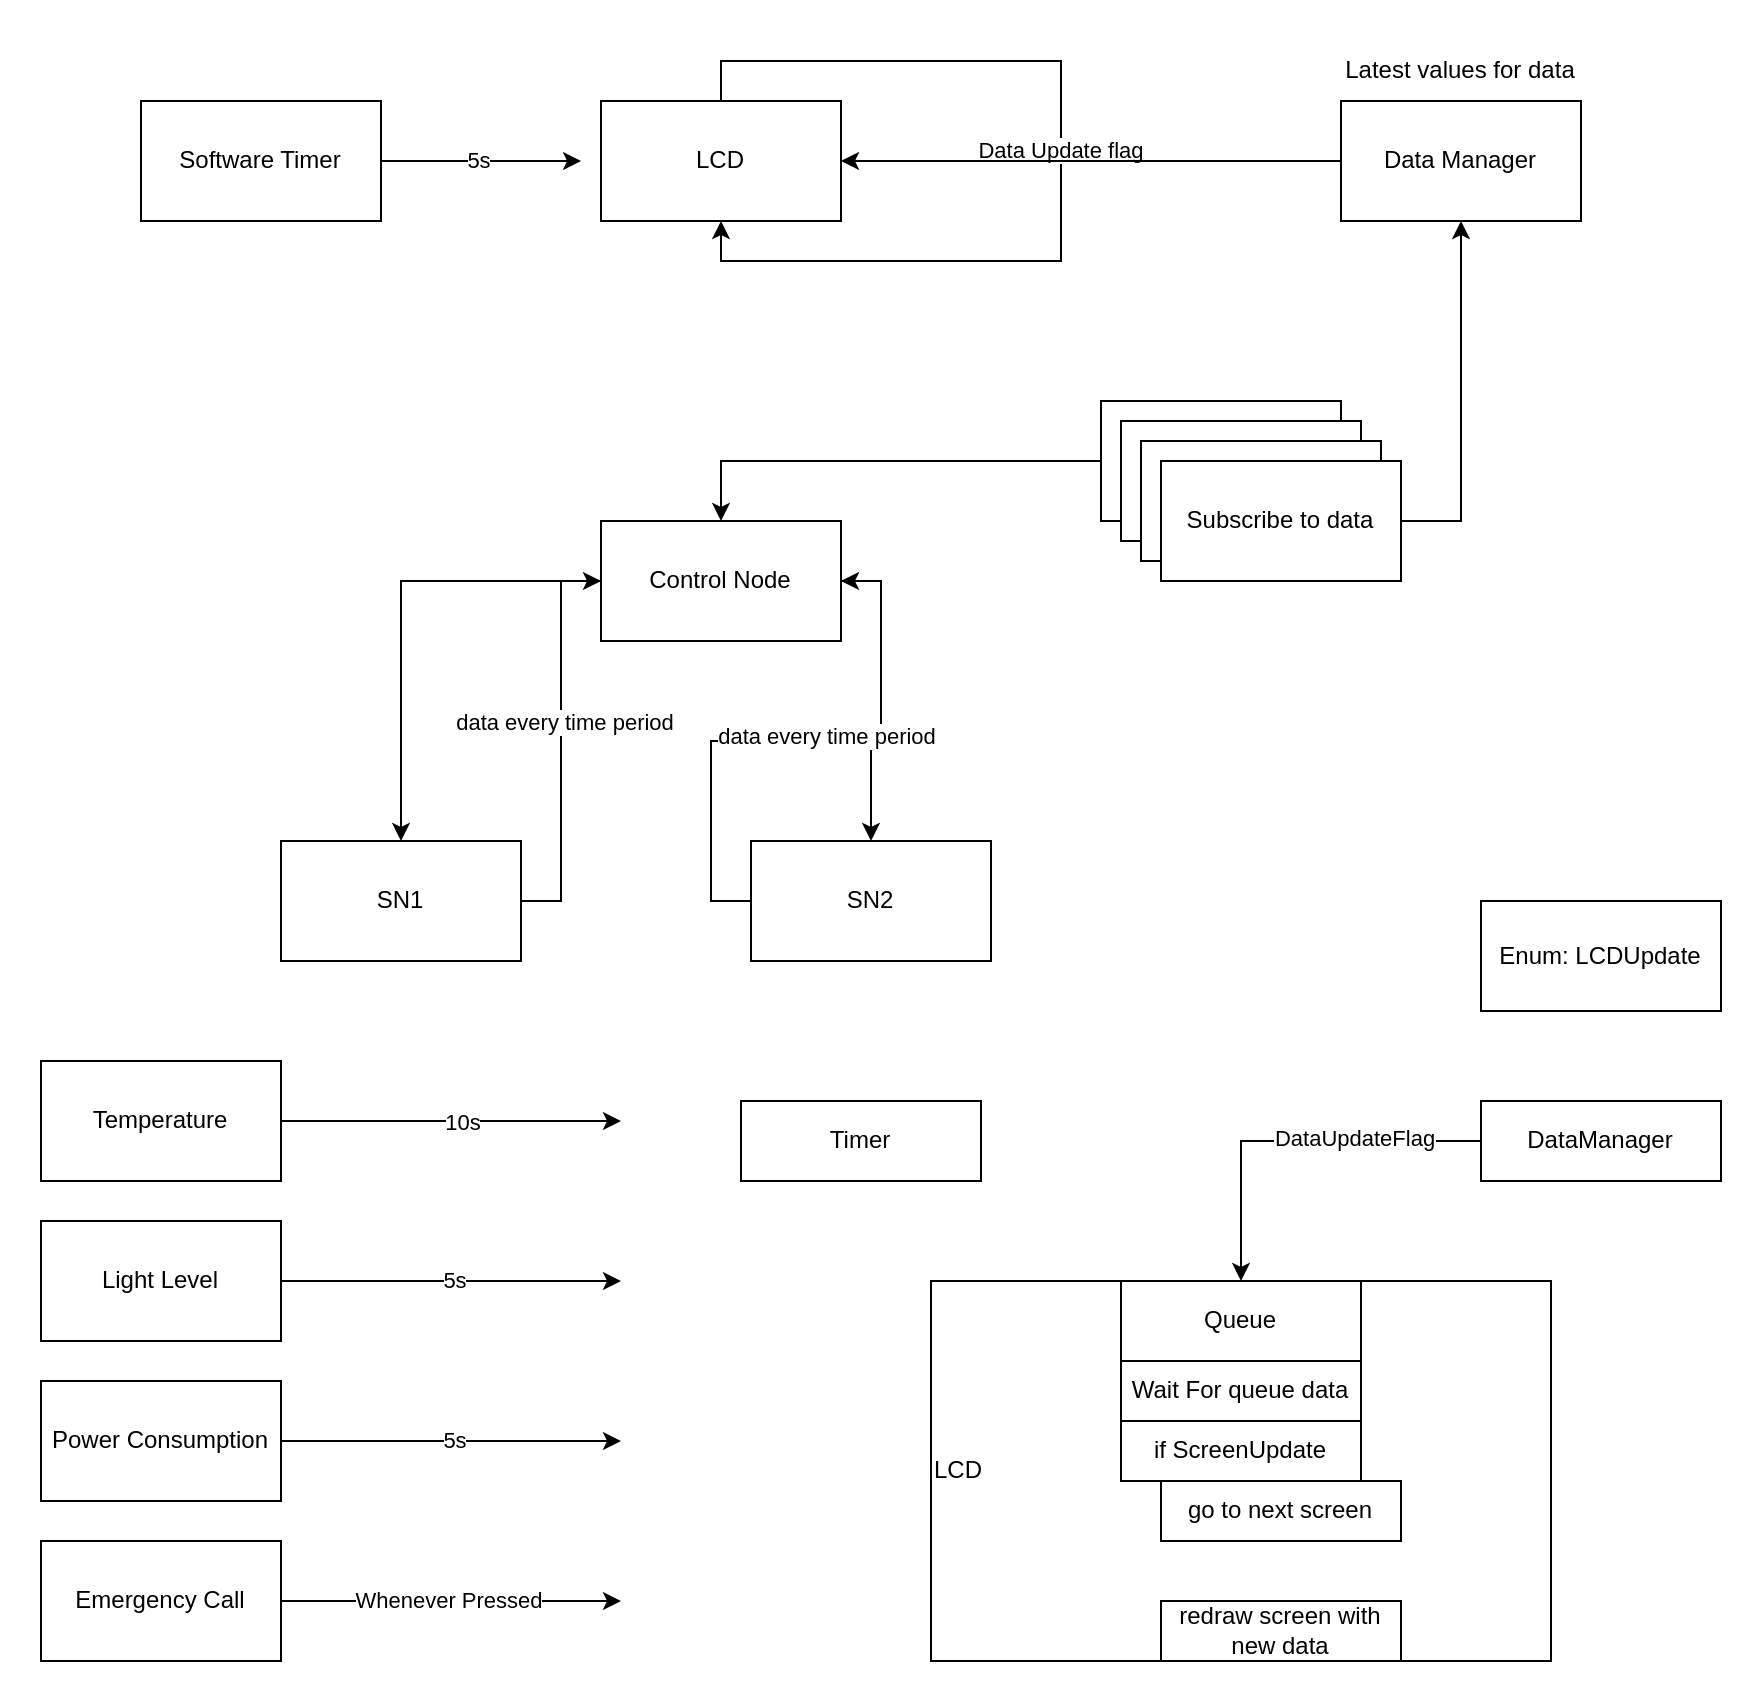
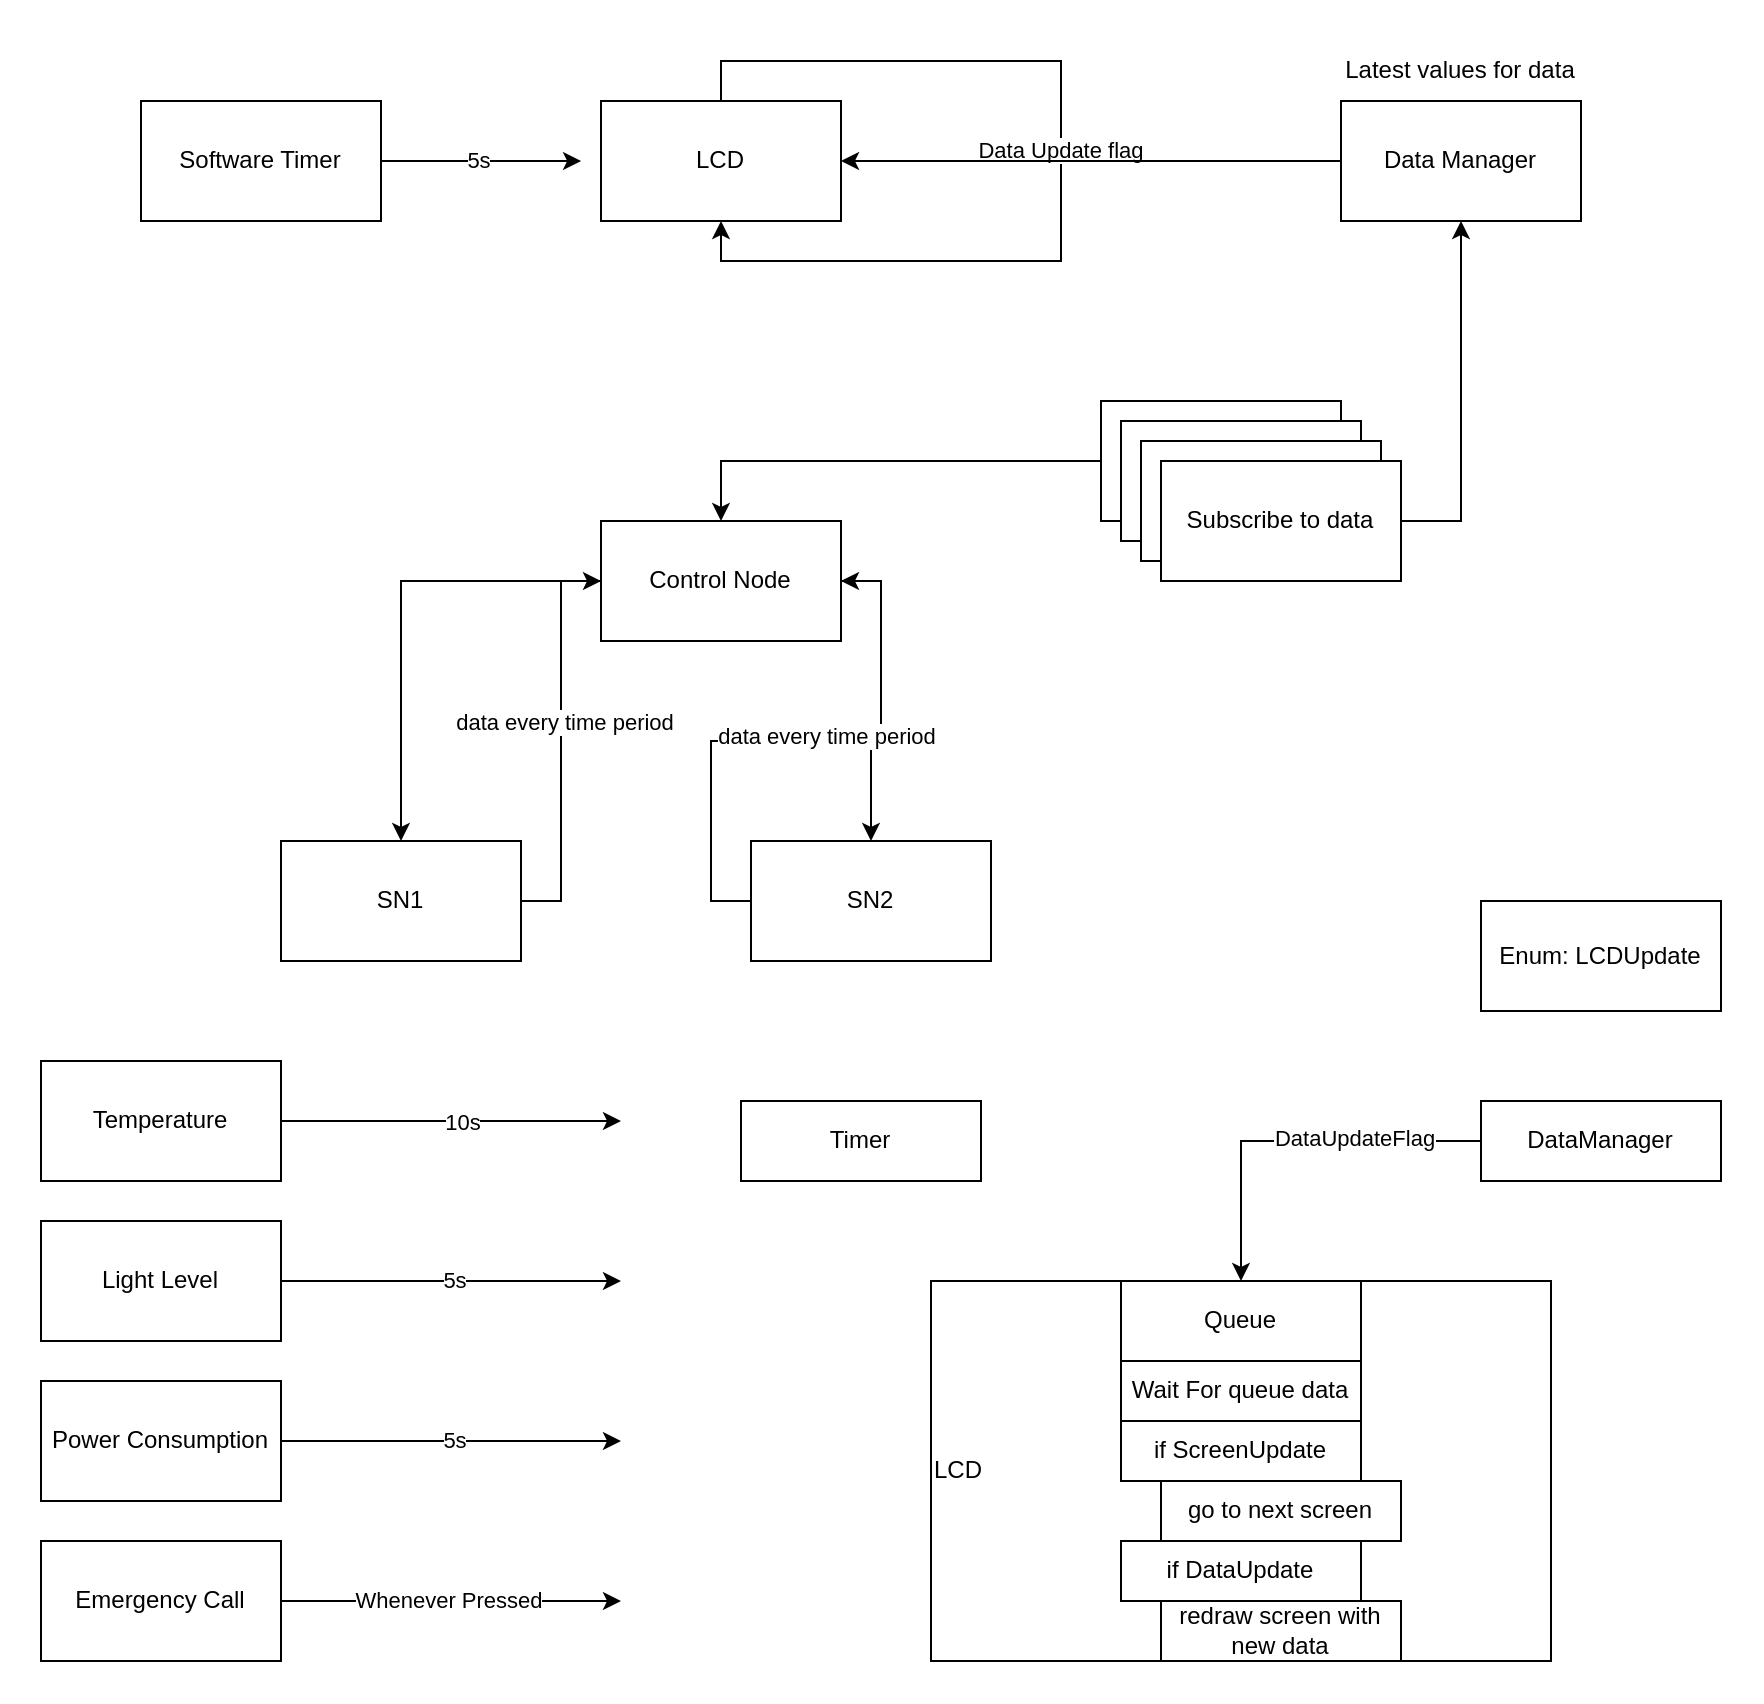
  <mxCell id="0" />
  <mxCell id="1" parent="0" />
  <mxCell id="2" value="LCD" style="rounded=0;whiteSpace=wrap;html=1;align=left;" vertex="1" parent="1"><mxGeometry x="465" y="640" width="310" height="190" as="geometry" /></mxCell>
  <mxCell id="3" value="Software Timer" style="rounded=0;whiteSpace=wrap;html=1;" vertex="1" parent="1"><mxGeometry x="70" y="50" width="120" height="60" as="geometry" /></mxCell>
  <mxCell id="4" style="edgeStyle=orthogonalEdgeStyle;rounded=0;orthogonalLoop=1;jettySize=auto;html=1;entryX=0.5;entryY=1;entryDx=0;entryDy=0;" edge="1" parent="1" source="6" target="6"><mxGeometry relative="1" as="geometry"><mxPoint x="470" y="160" as="targetPoint" /><Array as="points"><mxPoint x="360" y="30" /><mxPoint x="530" y="30" /><mxPoint x="530" y="130" /><mxPoint x="360" y="130" /></Array></mxGeometry></mxCell>
  <mxCell id="5" value="Data Update flag" style="edgeLabel;html=1;align=center;verticalAlign=middle;resizable=0;points=[];" vertex="1" connectable="0" parent="4"><mxGeometry x="-0.027" y="-1" relative="1" as="geometry"><mxPoint as="offset" /></mxGeometry></mxCell>
  <mxCell id="6" value="LCD" style="rounded=0;whiteSpace=wrap;html=1;" vertex="1" parent="1"><mxGeometry x="300" y="50" width="120" height="60" as="geometry" /></mxCell>
  <mxCell id="7" style="edgeStyle=orthogonalEdgeStyle;rounded=0;orthogonalLoop=1;jettySize=auto;html=1;entryX=-0.083;entryY=0.5;entryDx=0;entryDy=0;entryPerimeter=0;" edge="1" parent="1" source="3" target="6"><mxGeometry relative="1" as="geometry" /></mxCell>
  <mxCell id="8" value="5s" style="edgeLabel;html=1;align=center;verticalAlign=middle;resizable=0;points=[];" vertex="1" connectable="0" parent="7"><mxGeometry x="-0.04" y="1" relative="1" as="geometry"><mxPoint as="offset" /></mxGeometry></mxCell>
  <mxCell id="9" style="edgeStyle=orthogonalEdgeStyle;rounded=0;orthogonalLoop=1;jettySize=auto;html=1;entryX=0.5;entryY=0;entryDx=0;entryDy=0;" edge="1" parent="1" source="11" target="14"><mxGeometry relative="1" as="geometry" /></mxCell>
  <mxCell id="10" style="edgeStyle=orthogonalEdgeStyle;rounded=0;orthogonalLoop=1;jettySize=auto;html=1;exitX=1;exitY=0.5;exitDx=0;exitDy=0;entryX=0.5;entryY=0;entryDx=0;entryDy=0;" edge="1" parent="1" source="11" target="15"><mxGeometry relative="1" as="geometry" /></mxCell>
  <mxCell id="11" value="Control Node" style="rounded=0;whiteSpace=wrap;html=1;" vertex="1" parent="1"><mxGeometry x="300" y="260" width="120" height="60" as="geometry" /></mxCell>
  <mxCell id="12" style="edgeStyle=orthogonalEdgeStyle;rounded=0;orthogonalLoop=1;jettySize=auto;html=1;entryX=0;entryY=0.5;entryDx=0;entryDy=0;" edge="1" parent="1" source="14" target="11"><mxGeometry relative="1" as="geometry" /></mxCell>
  <mxCell id="13" value="data every time period" style="edgeLabel;html=1;align=center;verticalAlign=middle;resizable=0;points=[];" vertex="1" connectable="0" parent="12"><mxGeometry x="0.102" y="-1" relative="1" as="geometry"><mxPoint as="offset" /></mxGeometry></mxCell>
  <mxCell id="14" value="SN1" style="rounded=0;whiteSpace=wrap;html=1;" vertex="1" parent="1"><mxGeometry x="140" y="420" width="120" height="60" as="geometry" /></mxCell>
  <mxCell id="15" value="SN2" style="rounded=0;whiteSpace=wrap;html=1;" vertex="1" parent="1"><mxGeometry x="375" y="420" width="120" height="60" as="geometry" /></mxCell>
  <mxCell id="16" style="edgeStyle=orthogonalEdgeStyle;rounded=0;orthogonalLoop=1;jettySize=auto;html=1;entryX=1;entryY=0.5;entryDx=0;entryDy=0;exitX=0;exitY=0.5;exitDx=0;exitDy=0;" edge="1" parent="1" source="15" target="11"><mxGeometry relative="1" as="geometry"><mxPoint x="500" y="410" as="sourcePoint" /><mxPoint x="540" y="250" as="targetPoint" /></mxGeometry></mxCell>
  <mxCell id="17" value="data every time period" style="edgeLabel;html=1;align=center;verticalAlign=middle;resizable=0;points=[];" vertex="1" connectable="0" parent="16"><mxGeometry x="0.102" y="-1" relative="1" as="geometry"><mxPoint y="-4" as="offset" /></mxGeometry></mxCell>
  <mxCell id="18" style="edgeStyle=orthogonalEdgeStyle;rounded=0;orthogonalLoop=1;jettySize=auto;html=1;entryX=0.5;entryY=0;entryDx=0;entryDy=0;" edge="1" parent="1" source="19" target="11"><mxGeometry relative="1" as="geometry" /></mxCell>
  <mxCell id="19" value="Subscribe to data" style="rounded=0;whiteSpace=wrap;html=1;" vertex="1" parent="1"><mxGeometry x="550" y="200" width="120" height="60" as="geometry" /></mxCell>
  <mxCell id="20" value="Subscribe to data" style="rounded=0;whiteSpace=wrap;html=1;" vertex="1" parent="1"><mxGeometry x="560" y="210" width="120" height="60" as="geometry" /></mxCell>
  <mxCell id="21" value="Subscribe to data" style="rounded=0;whiteSpace=wrap;html=1;" vertex="1" parent="1"><mxGeometry x="570" y="220" width="120" height="60" as="geometry" /></mxCell>
  <mxCell id="22" style="edgeStyle=orthogonalEdgeStyle;rounded=0;orthogonalLoop=1;jettySize=auto;html=1;entryX=0.5;entryY=1;entryDx=0;entryDy=0;" edge="1" parent="1" source="23" target="25"><mxGeometry relative="1" as="geometry"><Array as="points"><mxPoint x="730" y="260" /><mxPoint x="730" y="120" /></Array></mxGeometry></mxCell>
  <mxCell id="23" value="Subscribe to data" style="rounded=0;whiteSpace=wrap;html=1;" vertex="1" parent="1"><mxGeometry x="580" y="230" width="120" height="60" as="geometry" /></mxCell>
  <mxCell id="24" style="edgeStyle=orthogonalEdgeStyle;rounded=0;orthogonalLoop=1;jettySize=auto;html=1;entryX=1;entryY=0.5;entryDx=0;entryDy=0;" edge="1" parent="1" source="25" target="6"><mxGeometry relative="1" as="geometry" /></mxCell>
  <mxCell id="25" value="Data Manager" style="rounded=0;whiteSpace=wrap;html=1;" vertex="1" parent="1"><mxGeometry x="670" y="50" width="120" height="60" as="geometry" /></mxCell>
  <mxCell id="26" value="Latest values for data" style="text;html=1;align=center;verticalAlign=middle;whiteSpace=wrap;rounded=0;" vertex="1" parent="1"><mxGeometry x="655" y="20" width="150" height="30" as="geometry" /></mxCell>
  <mxCell id="27" style="edgeStyle=orthogonalEdgeStyle;rounded=0;orthogonalLoop=1;jettySize=auto;html=1;" edge="1" parent="1" source="29"><mxGeometry relative="1" as="geometry"><mxPoint x="310" y="560" as="targetPoint" /><Array as="points"><mxPoint x="220" y="560" /><mxPoint x="220" y="560" /></Array></mxGeometry></mxCell>
  <mxCell id="28" value="10s" style="edgeLabel;html=1;align=center;verticalAlign=middle;resizable=0;points=[];" vertex="1" connectable="0" parent="27"><mxGeometry x="0.057" relative="1" as="geometry"><mxPoint as="offset" /></mxGeometry></mxCell>
  <mxCell id="29" value="Temperature" style="rounded=0;whiteSpace=wrap;html=1;" vertex="1" parent="1"><mxGeometry x="20" y="530" width="120" height="60" as="geometry" /></mxCell>
  <mxCell id="30" style="edgeStyle=orthogonalEdgeStyle;rounded=0;orthogonalLoop=1;jettySize=auto;html=1;" edge="1" parent="1" source="32"><mxGeometry relative="1" as="geometry"><mxPoint x="310" y="640" as="targetPoint" /></mxGeometry></mxCell>
  <mxCell id="31" value="5s" style="edgeLabel;html=1;align=center;verticalAlign=middle;resizable=0;points=[];" vertex="1" connectable="0" parent="30"><mxGeometry x="-0.003" y="2" relative="1" as="geometry"><mxPoint x="-1" y="-1" as="offset" /></mxGeometry></mxCell>
  <mxCell id="32" value="Light Level" style="rounded=0;whiteSpace=wrap;html=1;" vertex="1" parent="1"><mxGeometry x="20" y="610" width="120" height="60" as="geometry" /></mxCell>
  <mxCell id="33" style="edgeStyle=orthogonalEdgeStyle;rounded=0;orthogonalLoop=1;jettySize=auto;html=1;" edge="1" parent="1" source="35"><mxGeometry relative="1" as="geometry"><mxPoint x="310" y="720" as="targetPoint" /></mxGeometry></mxCell>
  <mxCell id="34" value="5s" style="edgeLabel;html=1;align=center;verticalAlign=middle;resizable=0;points=[];" vertex="1" connectable="0" parent="33"><mxGeometry x="0.026" y="1" relative="1" as="geometry"><mxPoint as="offset" /></mxGeometry></mxCell>
  <mxCell id="35" value="Power Consumption" style="rounded=0;whiteSpace=wrap;html=1;" vertex="1" parent="1"><mxGeometry x="20" y="690" width="120" height="60" as="geometry" /></mxCell>
  <mxCell id="36" value="Timer" style="rounded=0;whiteSpace=wrap;html=1;" vertex="1" parent="1"><mxGeometry x="370" y="550" width="120" height="40" as="geometry" /></mxCell>
  <mxCell id="37" value="Queue" style="rounded=0;whiteSpace=wrap;html=1;" vertex="1" parent="1"><mxGeometry x="560" y="640" width="120" height="40" as="geometry" /></mxCell>
  <mxCell id="38" style="edgeStyle=orthogonalEdgeStyle;rounded=0;orthogonalLoop=1;jettySize=auto;html=1;entryX=0.5;entryY=0;entryDx=0;entryDy=0;" edge="1" parent="1" source="40" target="37"><mxGeometry relative="1" as="geometry" /></mxCell>
  <mxCell id="39" value="DataUpdateFlag" style="edgeLabel;html=1;align=center;verticalAlign=middle;resizable=0;points=[];" vertex="1" connectable="0" parent="38"><mxGeometry x="-0.322" y="-2" relative="1" as="geometry"><mxPoint as="offset" /></mxGeometry></mxCell>
  <mxCell id="40" value="DataManager" style="rounded=0;whiteSpace=wrap;html=1;" vertex="1" parent="1"><mxGeometry x="740" y="550" width="120" height="40" as="geometry" /></mxCell>
  <mxCell id="41" value="Wait For queue data" style="rounded=0;whiteSpace=wrap;html=1;" vertex="1" parent="1"><mxGeometry x="560" y="680" width="120" height="30" as="geometry" /></mxCell>
  <mxCell id="42" value="if ScreenUpdate" style="rounded=0;whiteSpace=wrap;html=1;" vertex="1" parent="1"><mxGeometry x="560" y="710" width="120" height="30" as="geometry" /></mxCell>
  <mxCell id="43" value="go to next screen" style="rounded=0;whiteSpace=wrap;html=1;" vertex="1" parent="1"><mxGeometry x="580" y="740" width="120" height="30" as="geometry" /></mxCell>
+ <mxCell id="44" value="if DataUpdate" style="rounded=0;whiteSpace=wrap;html=1;" vertex="1" parent="1"><mxGeometry x="560" y="770" width="120" height="30" as="geometry" /></mxCell>
  <mxCell id="45" value="redraw screen with new data" style="rounded=0;whiteSpace=wrap;html=1;" vertex="1" parent="1"><mxGeometry x="580" y="800" width="120" height="30" as="geometry" /></mxCell>
  <mxCell id="46" style="edgeStyle=orthogonalEdgeStyle;rounded=0;orthogonalLoop=1;jettySize=auto;html=1;" edge="1" parent="1" source="48"><mxGeometry relative="1" as="geometry"><mxPoint x="310" y="800" as="targetPoint" /></mxGeometry></mxCell>
  <mxCell id="47" value="Whenever Pressed" style="edgeLabel;html=1;align=center;verticalAlign=middle;resizable=0;points=[];" vertex="1" connectable="0" parent="46"><mxGeometry x="-0.026" y="1" relative="1" as="geometry"><mxPoint as="offset" /></mxGeometry></mxCell>
  <mxCell id="48" value="Emergency Call" style="rounded=0;whiteSpace=wrap;html=1;" vertex="1" parent="1"><mxGeometry x="20" y="770" width="120" height="60" as="geometry" /></mxCell>
  <mxCell id="49" value="Enum: LCDUpdate" style="rounded=0;whiteSpace=wrap;html=1;" vertex="1" parent="1"><mxGeometry x="740" y="450" width="120" height="55" as="geometry" /></mxCell>
